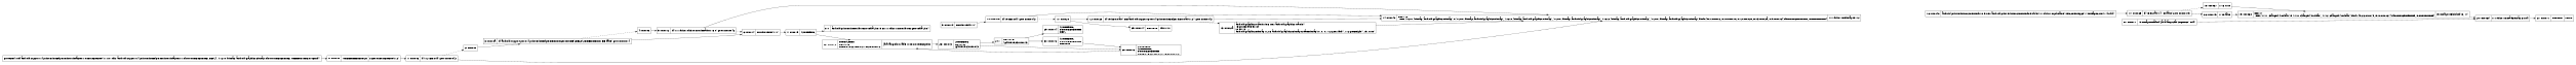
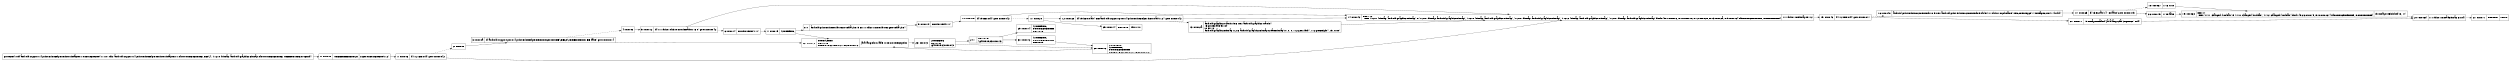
  digraph {
    rankdir=LR
    node [shape=record]
    n1 [label="{0\:\ 0x0000|MTH_ENTER_BLOCK\l|super.onPostExecute(r12)\l}"]
    n2 [label="{1\:\ 0x0006|if (r12 == null) goto L_0x0042\l}"]
    n3 [label="{2\:\ 0x0008}"]
    n4 [label="{14\:\ 0x0042|PHI: r12 \l  PHI: (r12v1 'bitmap' android.graphics.Bitmap) = (r12v0 'bitmap' android.graphics.Bitmap), (r12v0 'bitmap' android.graphics.Bitmap), (r12v0 'bitmap' android.graphics.Bitmap), (r12v2 'bitmap' android.graphics.Bitmap), (r12v0 'bitmap' android.graphics.Bitmap) binds: [B:1:0x0006, B:10:0x001e, B:12:0x0028, B:13:0x002a, B:5:0x0012] A[DONT_GENERATE, DONT_INLINE]\l|r11.this$1.mBitmap = r12\l}"]
    n5 [label="{3\:\ 0x000a|if (android.support.p000v4.print.PrintHelper.PRINT_ACTIVITY_RESPECTS_ORIENTATION == false) goto L_0x0014\l}"]
+   n6 [label="{15\:\ 0x0046|if (r12 == null) goto L_0x0077\l}"]
    n7 [label="{4\:\ 0x000c}"]
    n8 [label="{6\:\ 0x0014|monitor\-enter(r11)\l}"]
    n9 [label="{5\:\ 0x0012|if (r11.this$1.this$0.mOrientation != 0) goto L_0x0042\l}"]
    n10 [label="{7\:\ 0x0015|SYNTHETIC\l}"]
    n11 [label="{8\:\ ?|android.print.PrintAttributes$MediaSize r9 = r11.this$1.mAttributes.getMediaSize()\l}"]
    n12 [label="{22\:\ 0x0072|LOOP_START\lREMOVE\lLOOP:0: B:22:0x0072\-\>B:28:0x0072\l|java.lang.Throwable r0 = move\-exception\l}"]
    n13 [label="{9\:\ 0x001d|monitor\-exit(r11)\l}"]
    n14 [label="{23\:\ 0x0073|SYNTHETIC\lREMOVE\lSplitter:B:23:0x0073\l}"]
    n15 [label="{10\:\ 0x001e|if (r9 == null) goto L_0x0042\l}"]
    n16 [label="{11\:\ 0x0020}"]
    n17 [label="{12\:\ 0x0028|if (r9.isPortrait() == android.support.p000v4.print.PrintHelper.isPortrait(r12)) goto L_0x0042\l}"]
    n18 [label="{25\:\ 0x0074|REMOVE\l|throw r0\l}"]
    n19 [label="{13\:\ 0x002a|android.graphics.Matrix r5 = new android.graphics.Matrix()\lr5.postRotate(90.0f)\lr0 = r12\landroid.graphics.Bitmap r12 = android.graphics.Bitmap.createBitmap(r0, 0, 0, r12.getWidth(), r12.getHeight(), r5, true)\l}"]
    n20 [label="{16\:\ 0x0048|android.print.PrintDocumentInfo r8 = new android.print.PrintDocumentInfo.Builder(r11.this$1.mJobName).setContentType(1).setPageCount(1).build()\l}"]
    n21 [label="{27\:\ 0x0077|r5.onLayoutFailed((java.lang.CharSequence) null)\l}"]
    n22 [label="{17\:\ 0x0065|if (r3.equals(r4) != false) goto L_0x0075\l}"]
    n23 [label="{20\:\ 0x006d|r11.this$1.mLoadBitmap = null\l}"]
    n24 [label="{18\:\ 0x0067|r7 = true\l}"]
    n25 [label="{26\:\ 0x0075|r7 = false\l}"]
    n26 [label="{19\:\ 0x0068|PHI: r7 \l  PHI: (r7v1 'changed' boolean) = (r7v0 'changed' boolean), (r7v2 'changed' boolean) binds: [B:26:0x0075, B:18:0x0067] A[DONT_GENERATE, DONT_INLINE]\l|r5.onLayoutFinished(r8, r7)\l}"]
    n27 [label="{21\:\ 0x0071|RETURN\l|return\l}"]
    n28 [label="{24\:\ ?|REMOVE\lSplitter:B:23:0x0073\l}"]
    n29 [label="{28\:\ 0x0072|LOOP_END\lSYNTHETIC\lDONT_GENERATE\lLOOP:0: B:22:0x0072\-\>B:28:0x0072\l}"]
-   n30 [label="{29\:\ 0x0074|SYNTHETIC\lDONT_GENERATE\lTHIS\l}"]
+   n30 [label="{29\:\ 0x0074|SYNTHETIC\lDONT_GENERATE\lREMOVE\l}"]
    n31 [label="{30\:\ 0x0072|SYNTHETIC\lDONT_GENERATE\lREMOVE\l}"]
    n32 [label="{protected void android.support.v4.print.PrintHelper.PrintUriAdapter.1.onPostExecute((r11v0 'this' android.support.v4.print.PrintHelper$PrintUriAdapter$1 A[IMMUTABLE_TYPE, THIS]), (r12v0 'bitmap' android.graphics.Bitmap A[IMMUTABLE_TYPE, METHOD_ARGUMENT])) }"]
    n1 -> n2
    n2 -> n3 [style=dashed]
    n2 -> n4
    n3 -> n5
+   n4 -> n6
    n5 -> n7 [style=dashed]
-   n5 -> n8
+   n5 -> n12
+   n6 -> n20 [style=dashed]
+   n6 -> n21
    n7 -> n9
    n8 -> n10
    n9 -> n4
    n9 -> n8 [style=dashed]
    n10 -> n11
    n10 -> n12
+   n11 -> n13
    n12 -> n14
    n13 -> n15
    n14 -> n28
    n14 -> n29
    n15 -> n4
    n15 -> n16 [style=dashed]
    n16 -> n17
    n16 -> n18
    n17 -> n4
    n17 -> n19 [style=dashed]
    n19 -> n4
    n20 -> n22
    n21 -> n23
    n22 -> n24 [style=dashed]
    n22 -> n25
    n23 -> n27
    n24 -> n26
    n25 -> n26
    n26 -> n23
    n28 -> n30
    n28 -> n31
    n29 -> n12
    n31 -> n29
    n32 -> n1
  }
